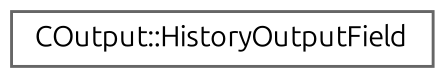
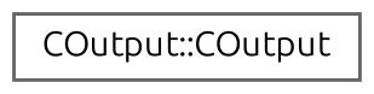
  digraph {
    rankdir=LR
    fontname=Ubuntu
-   n1 [color=grey40 fillcolor=white fontname=Ubuntu fontsize=10 height=0.2 label="COutput::HistoryOutputField" shape=box style=filled width=0.4]
+   n1 [color=grey40 fillcolor=white fontname=Ubuntu fontsize=10 height=0.2 label="COutput::COutput" shape=box style=filled width=0.4]
  }
